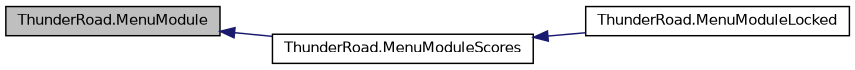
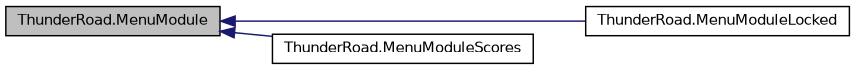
  digraph {
    rankdir=LR
    node [color=black fillcolor=white fontname=Helvetica fontsize=10 shape=record style=filled]
    edge [color=midnightblue dir=back fontname=Helvetica fontsize=10 labelfontname=Helvetica labelfontsize=10 style=solid]
    n1 [fillcolor=grey75 fontcolor=black height=0.2 label="ThunderRoad.MenuModule" width=0.4]
    n2 [height=0.2 label="ThunderRoad.MenuModuleLocked" width=0.4]
    n3 [height=0.2 label="ThunderRoad.MenuModuleScores" width=0.4]
-   n3 -> n2
+   n1 -> n2
    n1 -> n3
  }
